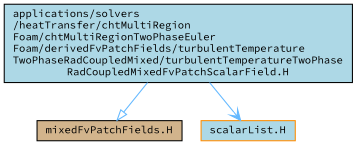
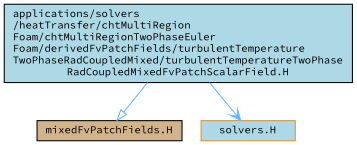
  digraph {
    fontname="Source Code Pro"
    node [color=black fillcolor=lightblue fontname="Source Code Pro" fontsize=10 shape=box style=filled]
    edge [color=steelblue1 fontname="Source Code Pro" fontsize=10 labelfontname=Helvetica labelfontsize=10 style=solid]
    n1 [fontcolor=black height=0.2 label="applications/solvers\l/heatTransfer/chtMultiRegion\lFoam/chtMultiRegionTwoPhaseEuler\lFoam/derivedFvPatchFields/turbulentTemperature\lTwoPhaseRadCoupledMixed/turbulentTemperatureTwoPhase\lRadCoupledMixedFvPatchScalarField.H" width=0.4]
    n2 [fillcolor=tan height=0.2 label="mixedFvPatchFields.H" width=0.4]
-   n3 [color=darkorange height=0.2 label="scalarList.H" width=0.4]
+   n3 [color=darkorange height=0.2 label="solvers.H" width=0.4]
    n1 -> n2 [arrowhead=onormal]
    n1 -> n3 [arrowhead=vee]
  }
